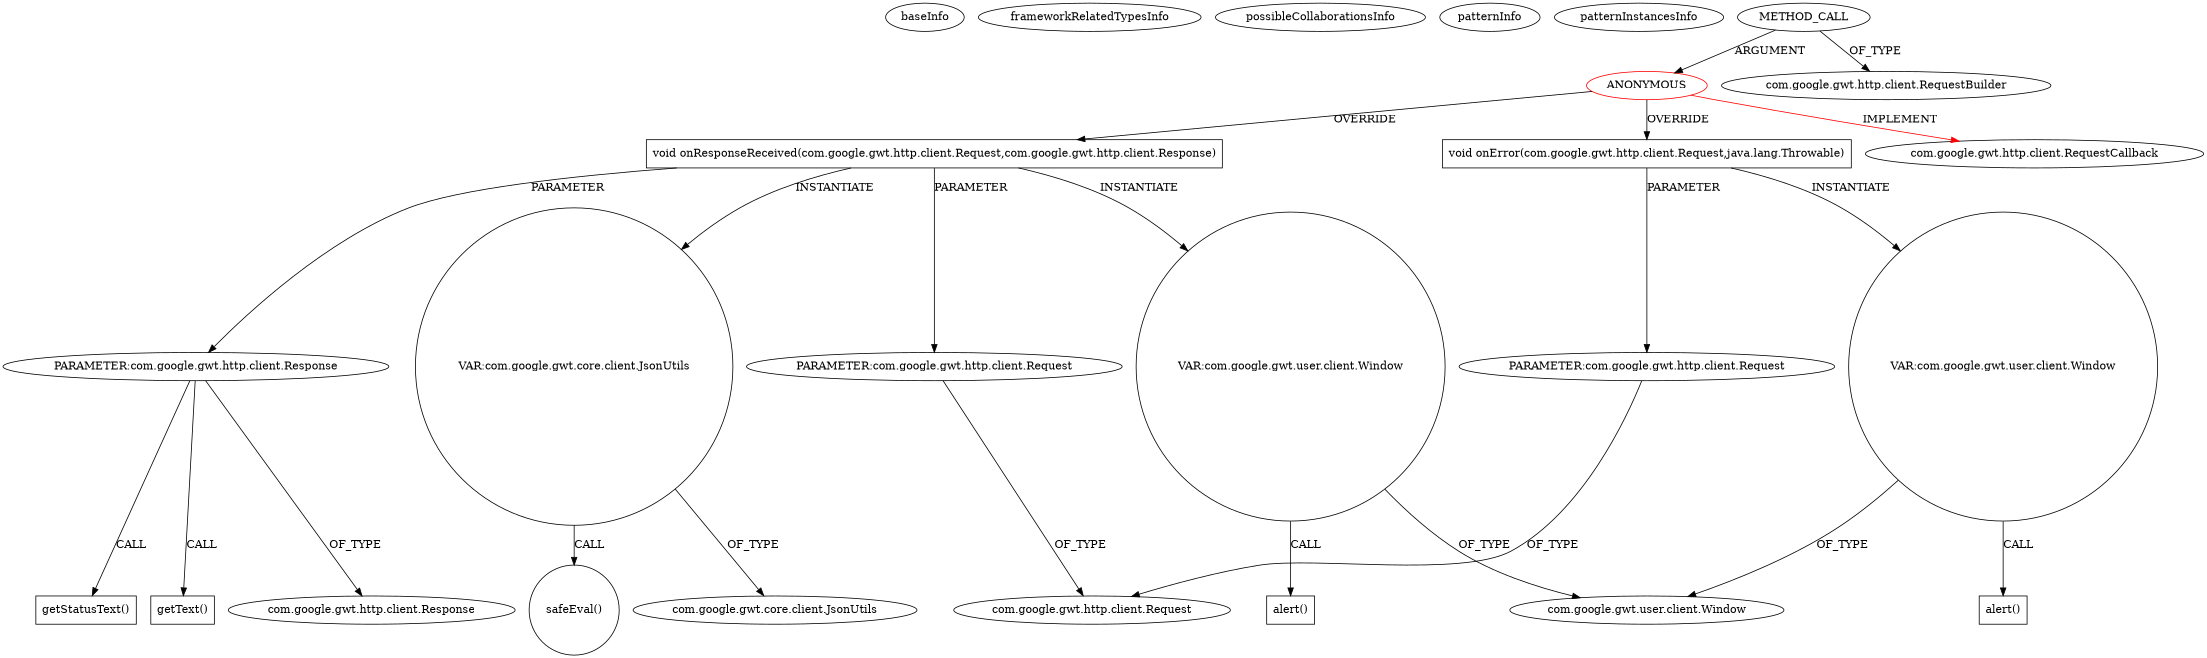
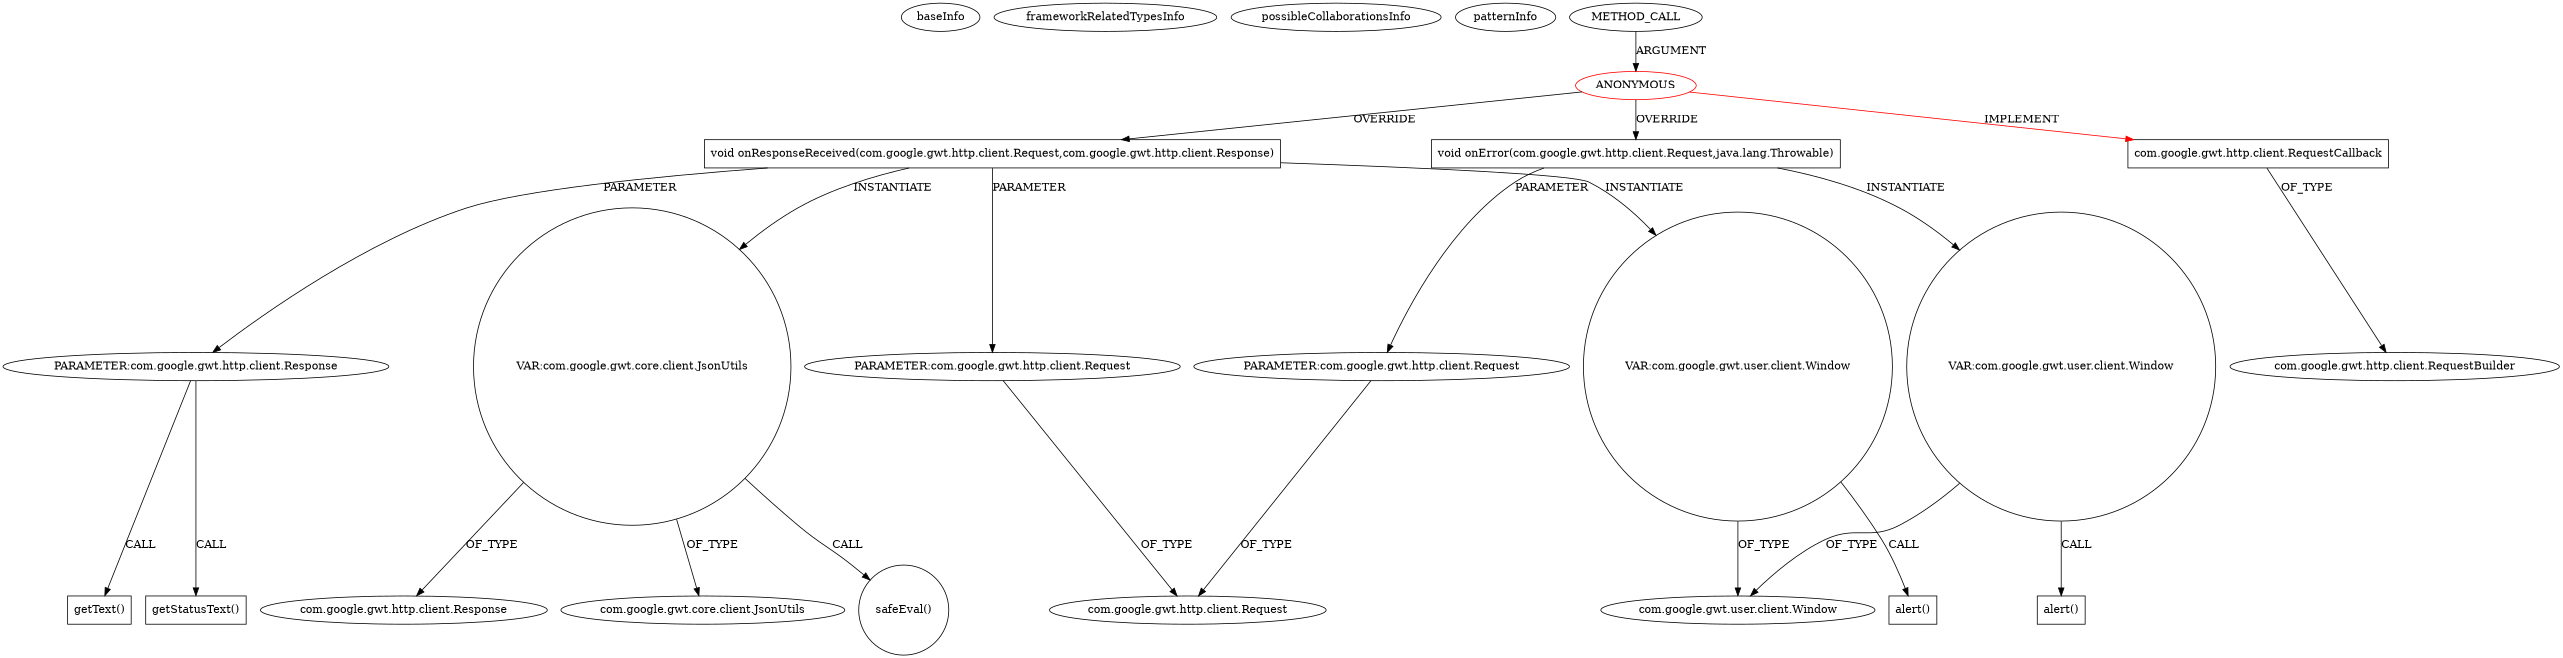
  digraph {
    node [isFrameworkType=false]
    baseInfo [category=pattern graphId=430 isAnonymous=true possibleRelation=false isFrameworkType=""]
    frameworkRelatedTypesInfo [0="com.google.gwt.http.client.RequestCallback" isFrameworkType=""]
    possibleCollaborationsInfo [isFrameworkType=""]
    patternInfo [frequency=2.0 patternRootClient=0 isFrameworkType=""]
-   patternInstancesInfo [0="bahkified-Test~/bahkified-Test/Test-master/src/main/java/com/blargh/AanP/client/model/Item.java~void addItem(int,main.java.com.blargh.AanP.client.model.Item.ItemCallback)~794" 1="bahkified-Test~/bahkified-Test/Test-master/src/main/java/com/blargh/AanP/client/model/Items.java~void retrieveItems(main.java.com.blargh.AanP.client.model.ItemListCallback)~796" isFrameworkType=""]
    n6 [label="PARAMETER:com.google.gwt.http.client.Response" vertexType=PARAMETER_DECLARATION]
    n7 [label="getText()" shape=box vertexType=INSIDE_CALL]
    n8 [label="com.google.gwt.http.client.Response" vertexType=FRAMEWORK_CLASS_TYPE]
    n9 [label="getStatusText()" shape=box vertexType=INSIDE_CALL]
    n10 [label="void onResponseReceived(com.google.gwt.http.client.Request,com.google.gwt.http.client.Response)" shape=box vertexType=OVERRIDING_METHOD_DECLARATION]
    n11 [label="VAR:com.google.gwt.core.client.JsonUtils" shape=circle vertexType=VARIABLE_EXPRESION]
    n12 [label="PARAMETER:com.google.gwt.http.client.Request" vertexType=PARAMETER_DECLARATION]
    n13 [label="VAR:com.google.gwt.user.client.Window" shape=circle vertexType=VARIABLE_EXPRESION]
    n14 [label="com.google.gwt.core.client.JsonUtils" vertexType=FRAMEWORK_CLASS_TYPE]
    n15 [label="safeEval()" shape=circle vertexType=INSIDE_CALL]
    n16 [label="com.google.gwt.http.client.Request" vertexType=FRAMEWORK_CLASS_TYPE]
    n17 [label="alert()" shape=box vertexType=INSIDE_CALL]
    n18 [label="com.google.gwt.user.client.Window" vertexType=FRAMEWORK_CLASS_TYPE]
    n19 [color=red label=ANONYMOUS vertexType=ROOT_ANONYMOUS_DECLARATION]
-   n20 [label="com.google.gwt.http.client.RequestCallback" vertexType=FRAMEWORK_INTERFACE_TYPE]
+   n20 [label="com.google.gwt.http.client.RequestCallback" vertexType=FRAMEWORK_INTERFACE_TYPE shape=box]
    n21 [label="void onError(com.google.gwt.http.client.Request,java.lang.Throwable)" shape=box vertexType=OVERRIDING_METHOD_DECLARATION]
    n22 [label="VAR:com.google.gwt.user.client.Window" shape=circle vertexType=VARIABLE_EXPRESION]
    n23 [label="PARAMETER:com.google.gwt.http.client.Request" vertexType=PARAMETER_DECLARATION]
    n24 [label=METHOD_CALL vertexType=OUTSIDE_CALL]
    n25 [label="com.google.gwt.http.client.RequestBuilder" vertexType=FRAMEWORK_CLASS_TYPE]
    n26 [label="alert()" shape=box vertexType=INSIDE_CALL]
    n6 -> n7 [label=CALL]
-   n6 -> n8 [label=OF_TYPE]
+   n11 -> n8 [label=OF_TYPE]
    n6 -> n9 [label=CALL]
    n10 -> n6 [label=PARAMETER]
    n10 -> n11 [label=INSTANTIATE]
    n10 -> n12 [label=PARAMETER]
    n10 -> n13 [label=INSTANTIATE]
    n11 -> n14 [label=OF_TYPE]
    n11 -> n15 [label=CALL]
    n12 -> n16 [label=OF_TYPE]
    n13 -> n17 [label=CALL]
    n13 -> n18 [label=OF_TYPE]
    n19 -> n10 [label=OVERRIDE]
    n19 -> n20 [color=red label=IMPLEMENT]
    n19 -> n21 [label=OVERRIDE]
    n21 -> n22 [label=INSTANTIATE]
    n21 -> n23 [label=PARAMETER]
    n22 -> n18 [label=OF_TYPE]
    n22 -> n26 [label=CALL]
    n23 -> n16 [label=OF_TYPE]
    n24 -> n19 [label=ARGUMENT]
-   n24 -> n25 [label=OF_TYPE]
+   n20 -> n25 [label=OF_TYPE]
  }
